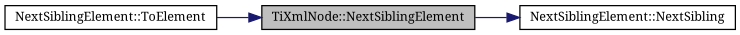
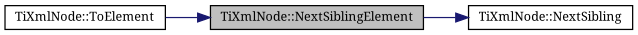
  digraph {
    fontname="Noto Serif"
    rankdir=LR
    node [color=black fillcolor=white fontname="Noto Serif" fontsize=10 shape=record style=filled]
    edge [color=midnightblue fontname="Noto Serif" fontsize=10 labelfontname=Helvetica labelfontsize=10 style=solid]
    n1 [fillcolor=grey75 fontcolor=black height=0.2 label="TiXmlNode::NextSiblingElement" width=0.4]
-   n2 [height=0.2 label="NextSiblingElement::NextSibling" width=0.4]
-   n3 [height=0.2 label="NextSiblingElement::ToElement" width=0.4]
+   n2 [height=0.2 label="TiXmlNode::NextSibling" width=0.4]
+   n3 [height=0.2 label="TiXmlNode::ToElement" width=0.4]
    n1 -> n2
    n3 -> n1
  }
